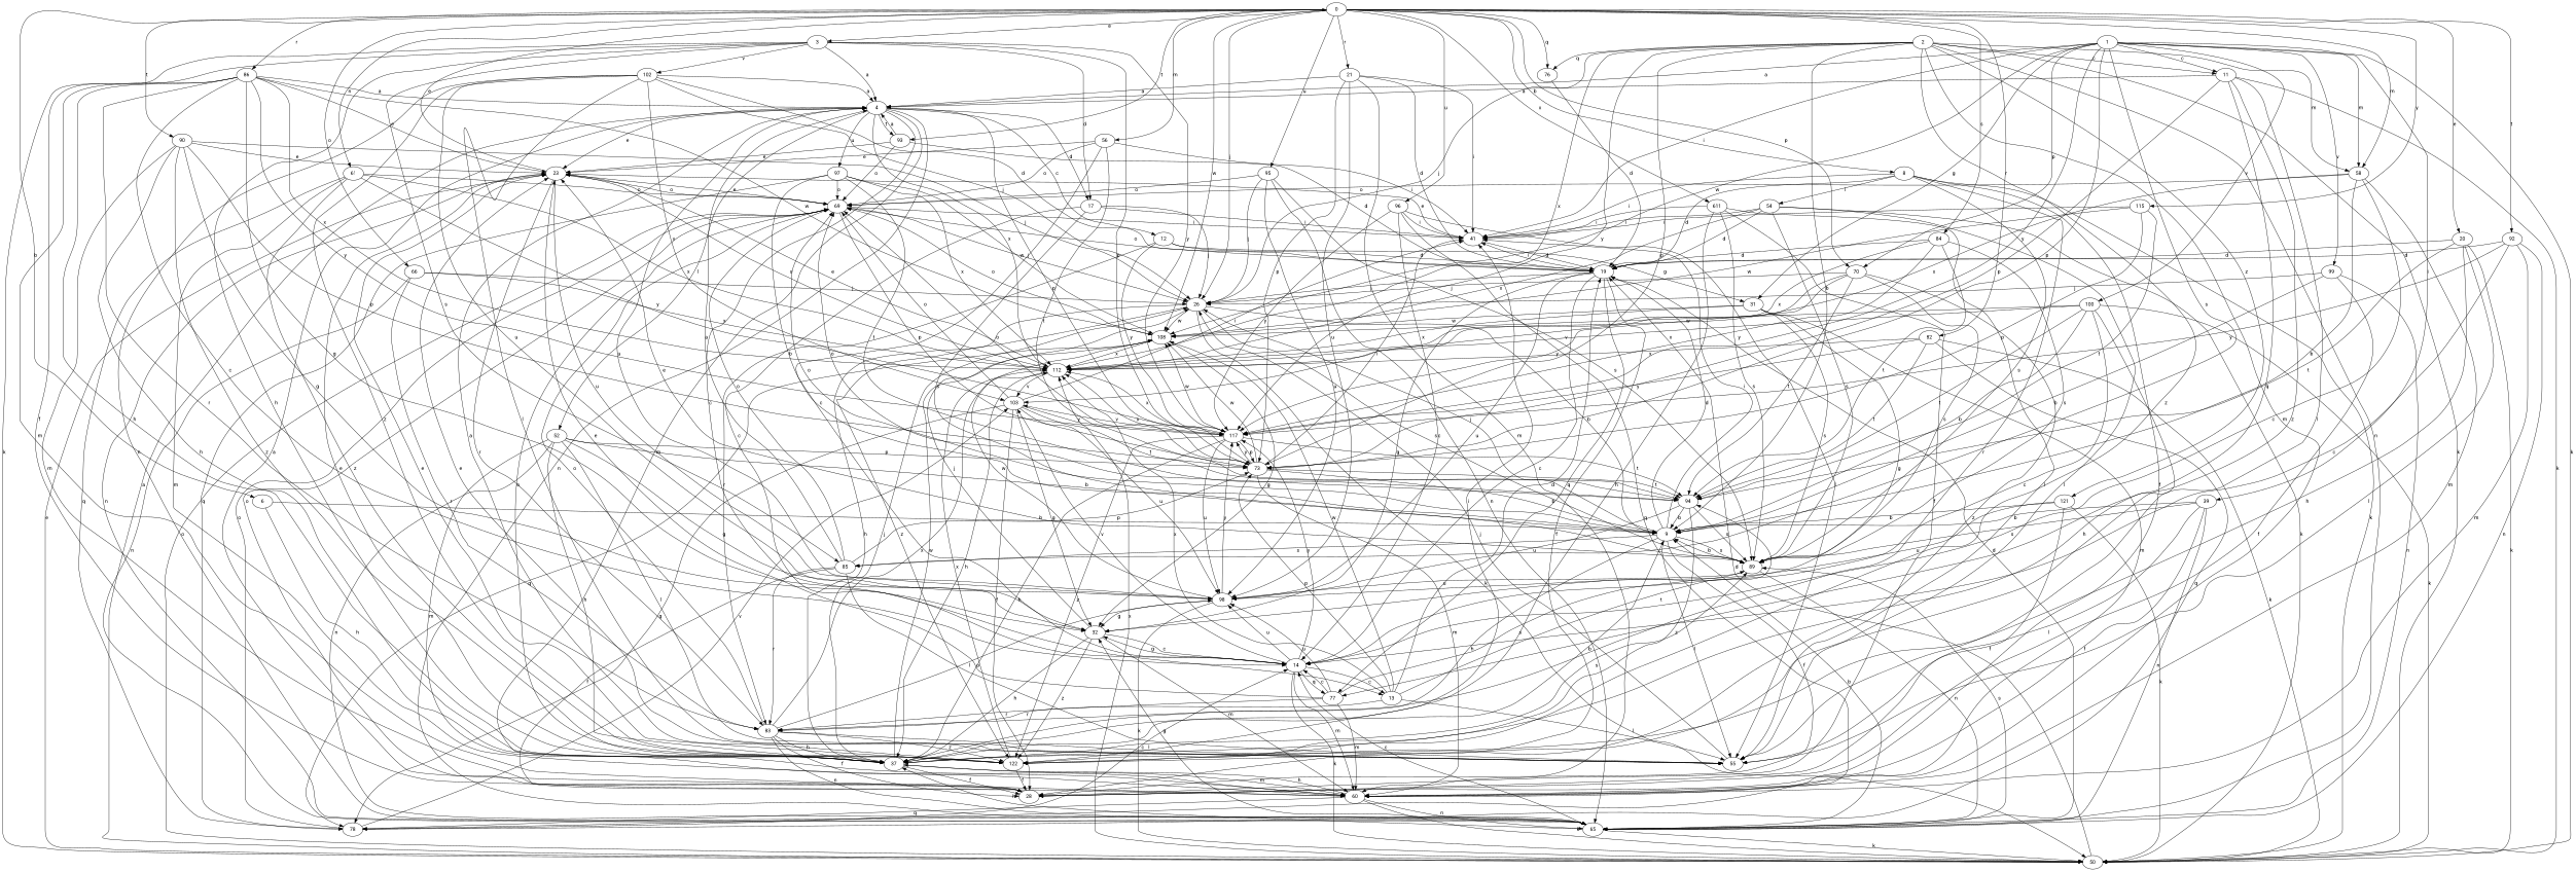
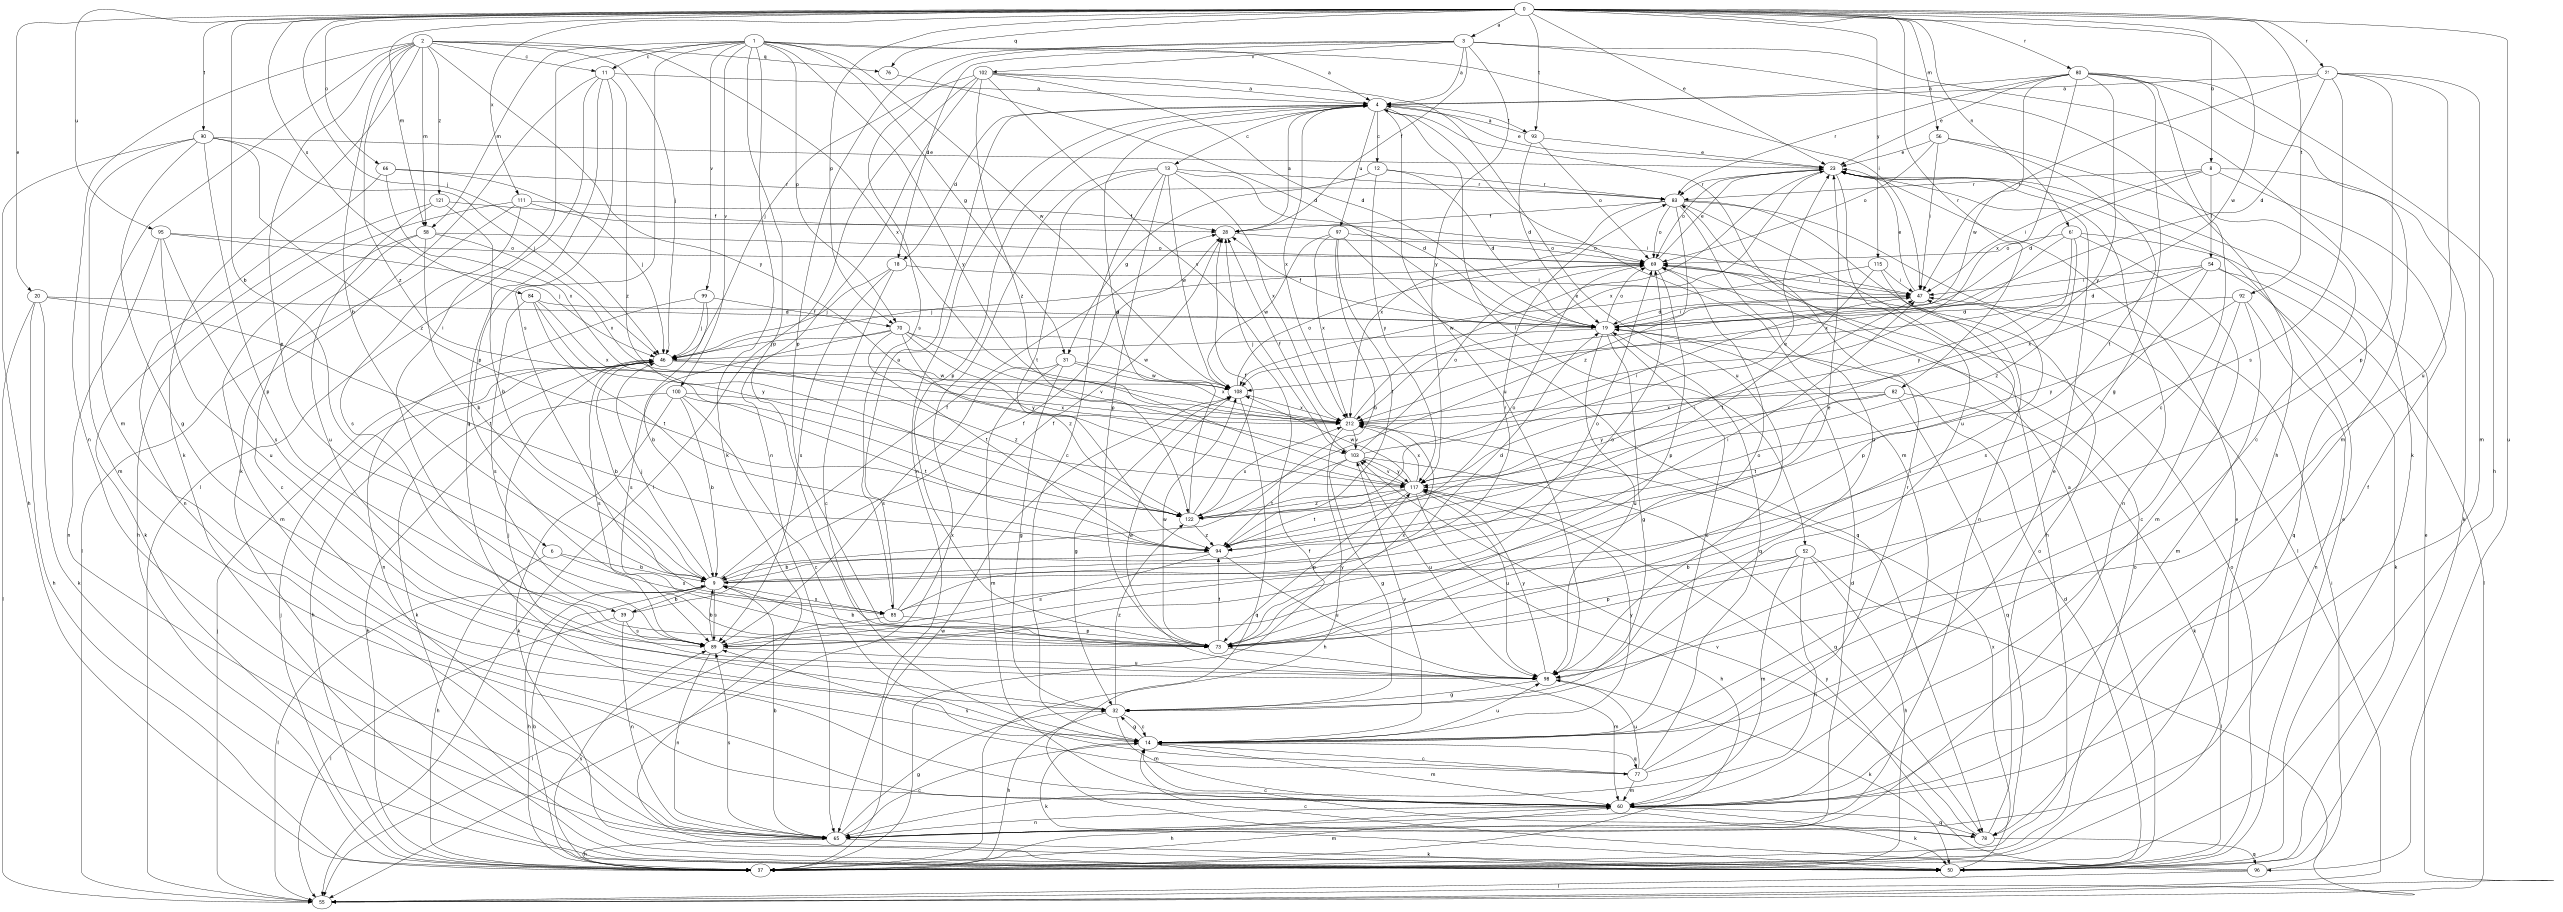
  strict digraph {
    fontname=Roboto
    node [fontname=Roboto]
    edge [fontname=Roboto]
    0
    3
    6
    8
    20
    23
-   46 [label=26]
+   46
    56
    58
    61
    66
    70
    76
-   80 [label=86]
+   80
    n15 [label=21]
    82
    84
    90
    92
    93
    95
    96
    108
-   111 [label=611]
+   111
    115
    4
    50
    73
    85
    117
-   17
+   17 [label=18]
    28
    37
    102
    9
-   41
+   41 [label=47]
    60
    19
    54
    83
    55
    94
    65
-   112
+   112 [label=212]
    98
    69
    122
    89
    14
    78
    103
    32
    1
    11
    31
    39
    99
    100
    12
    13
    52
    97
    77
    2
    121
    0 -> 3 [label=a]
    0 -> 6 [label=b]
    0 -> 8 [label=b]
    0 -> 20 [label=e]
-   23 -> 0 [label=e]
+   0 -> 23 [label=e]
    0 -> 46 [label=j]
    0 -> 56 [label=m]
    0 -> 58 [label=m]
    0 -> 61 [label=n]
    0 -> 66 [label=o]
    0 -> 70 [label=p]
    0 -> 76 [label=q]
    0 -> 80 [label=r]
    0 -> n15 [label=r]
    0 -> 82 [label=r]
    0 -> 84 [label=s]
    0 -> 90 [label=t]
    0 -> 92 [label=t]
    0 -> 93 [label=t]
    0 -> 95 [label=u]
    0 -> 96 [label=u]
    0 -> 108 [label=w]
    0 -> 111 [label=x]
    0 -> 115 [label=y]
    3 -> 4 [label=a]
    3 -> 50 [label=k]
    3 -> 73 [label=p]
    3 -> 85 [label=s]
    3 -> 117 [label=y]
    3 -> 17 [label=d]
    3 -> 28 [label=f]
    3 -> 37 [label=h]
    3 -> 102 [label=v]
+   6 -> 85 [label=s]
    6 -> 37 [label=h]
    6 -> 9 [label=b]
    8 -> 50 [label=k]
    8 -> 41 [label=i]
    8 -> 60 [label=f]
    8 -> 19 [label=d]
    8 -> 54 [label=l]
    8 -> 83 [label=r]
    20 -> 50 [label=k]
    20 -> 37 [label=h]
    20 -> 19 [label=d]
    20 -> 55 [label=l]
    20 -> 94 [label=t]
    23 -> 83 [label=r]
    23 -> 65 [label=n]
    23 -> 112 [label=x]
    23 -> 98 [label=u]
    23 -> 69 [label=o]
    46 -> 108 [label=w]
    46 -> 50 [label=k]
    46 -> 37 [label=h]
    46 -> 9 [label=b]
    46 -> 122 [label=z]
    46 -> 89 [label=s]
    56 -> 23 [label=e]
    56 -> 41 [label=i]
    56 -> 94 [label=t]
    56 -> 69 [label=o]
    56 -> 14 [label=c]
    58 -> 9 [label=b]
    58 -> 60 [label=m]
    58 -> 112 [label=x]
    58 -> 69 [label=o]
    58 -> 14 [label=c]
    61 -> 117 [label=y]
    61 -> 60 [label=m]
    61 -> 112 [label=x]
    61 -> 69 [label=o]
    61 -> 122 [label=z]
    61 -> 78 [label=q]
    66 -> 46 [label=j]
    66 -> 83 [label=r]
    66 -> 65 [label=n]
    66 -> 112 [label=x]
    70 -> 46 [label=j]
-   100 -> 108 [label=w]
+   70 -> 108 [label=w]
    70 -> 117 [label=y]
    70 -> 94 [label=t]
    70 -> 122 [label=z]
    70 -> 89 [label=s]
    70 -> 103 [label=v]
    76 -> 19 [label=d]
    80 -> 23 [label=e]
    80 -> 108 [label=w]
    80 -> 4 [label=a]
    80 -> 117 [label=y]
    80 -> 37 [label=h]
    80 -> 60 [label=m]
    80 -> 83 [label=r]
    80 -> 112 [label=x]
    80 -> 14 [label=c]
    80 -> 32 [label=g]
    n15 -> 4 [label=a]
    n15 -> 73 [label=p]
    n15 -> 41 [label=i]
    n15 -> 60 [label=m]
    n15 -> 19 [label=d]
    n15 -> 98 [label=u]
-   8 -> 89 [label=s]
+   n15 -> 89 [label=s]
    82 -> 50 [label=k]
    82 -> 117 [label=y]
    82 -> 94 [label=t]
    82 -> 112 [label=x]
    82 -> 78 [label=q]
    84 -> 117 [label=y]
    84 -> 19 [label=d]
    84 -> 94 [label=t]
    84 -> 112 [label=x]
    84 -> 89 [label=s]
    90 -> 23 [label=e]
    90 -> 46 [label=j]
    90 -> 73 [label=p]
    90 -> 37 [label=h]
    90 -> 60 [label=m]
    90 -> 122 [label=z]
    90 -> 32 [label=g]
    92 -> 117 [label=y]
    92 -> 60 [label=m]
    92 -> 19 [label=d]
    92 -> 65 [label=n]
    92 -> 14 [label=c]
    93 -> 23 [label=e]
    93 -> 4 [label=a]
    93 -> 19 [label=d]
    93 -> 69 [label=o]
    95 -> 46 [label=j]
    95 -> 65 [label=n]
    95 -> 98 [label=u]
    95 -> 69 [label=o]
    95 -> 89 [label=s]
    96 -> 117 [label=y]
    96 -> 41 [label=i]
    96 -> 55 [label=l]
    96 -> 14 [label=c]
-   96 -> 78 [label=q]
+   78 -> 96 [label=q]
    108 -> 112 [label=x]
    108 -> 69 [label=o]
    108 -> 78 [label=q]
    108 -> 32 [label=g]
    111 -> 28 [label=f]
    111 -> 37 [label=h]
    111 -> 41 [label=i]
    111 -> 55 [label=l]
    111 -> 89 [label=s]
    115 -> 108 [label=w]
    115 -> 73 [label=p]
    115 -> 41 [label=i]
    115 -> 94 [label=t]
    4 -> 23 [label=e]
    4 -> 93 [label=t]
    4 -> 73 [label=p]
    4 -> 17 [label=d]
    4 -> 60 [label=m]
    4 -> 65 [label=n]
    4 -> 112 [label=x]
    4 -> 98 [label=u]
    4 -> 12 [label=c]
    4 -> 13 [label=c]
    4 -> 52 [label=l]
    4 -> 97 [label=u]
    50 -> 23 [label=e]
    50 -> 4 [label=a]
    50 -> 19 [label=d]
    50 -> 112 [label=x]
    50 -> 69 [label=o]
    73 -> 108 [label=w]
    73 -> 117 [label=y]
    73 -> 9 [label=b]
    73 -> 41 [label=i]
    73 -> 60 [label=m]
    73 -> 94 [label=t]
    73 -> 112 [label=x]
    73 -> 69 [label=o]
    85 -> 4 [label=a]
    85 -> 73 [label=p]
    85 -> 28 [label=f]
    85 -> 83 [label=r]
    85 -> 55 [label=l]
    85 -> 69 [label=o]
    117 -> 108 [label=w]
    117 -> 73 [label=p]
    117 -> 37 [label=h]
    117 -> 94 [label=t]
    117 -> 112 [label=x]
    117 -> 98 [label=u]
    117 -> 122 [label=z]
    117 -> 103 [label=v]
    17 -> 46 [label=j]
    17 -> 41 [label=i]
    17 -> 89 [label=s]
    17 -> 14 [label=c]
    28 -> 4 [label=a]
    28 -> 69 [label=o]
    37 -> 23 [label=e]
    37 -> 46 [label=j]
    37 -> 108 [label=w]
    37 -> 28 [label=f]
    37 -> 9 [label=b]
    37 -> 60 [label=m]
    37 -> 69 [label=o]
    37 -> 89 [label=s]
    102 -> 46 [label=j]
    102 -> 4 [label=a]
    102 -> 19 [label=d]
    102 -> 55 [label=l]
    102 -> 65 [label=n]
    102 -> 98 [label=u]
    102 -> 122 [label=z]
    102 -> 103 [label=v]
    9 -> 46 [label=j]
    9 -> 85 [label=s]
    9 -> 28 [label=f]
    9 -> 37 [label=h]
    9 -> 41 [label=i]
    9 -> 19 [label=d]
    9 -> 55 [label=l]
    9 -> 69 [label=o]
    9 -> 89 [label=s]
    41 -> 23 [label=e]
    41 -> 19 [label=d]
    60 -> 50 [label=k]
    60 -> 37 [label=h]
    60 -> 65 [label=n]
    60 -> 78 [label=q]
    19 -> 46 [label=j]
    19 -> 28 [label=f]
    19 -> 41 [label=i]
    19 -> 98 [label=u]
    19 -> 69 [label=o]
    19 -> 14 [label=c]
    19 -> 32 [label=g]
-   19 -> 77 [label=q]
+   77 -> 19 [label=q]
    54 -> 50 [label=k]
    54 -> 41 [label=i]
    54 -> 19 [label=d]
    54 -> 55 [label=l]
    54 -> 112 [label=x]
    54 -> 89 [label=s]
    83 -> 28 [label=f]
    83 -> 37 [label=h]
    83 -> 55 [label=l]
    83 -> 65 [label=n]
    83 -> 112 [label=x]
    83 -> 98 [label=u]
    83 -> 69 [label=o]
    83 -> 122 [label=z]
    55 -> 23 [label=e]
    55 -> 46 [label=j]
    94 -> 9 [label=b]
    94 -> 98 [label=u]
    94 -> 69 [label=o]
-   94 -> 122 [label=z]
+   122 -> 94 [label=z]
    94 -> 89 [label=s]
    65 -> 50 [label=k]
    65 -> 37 [label=h]
    65 -> 9 [label=b]
    65 -> 19 [label=d]
    65 -> 89 [label=s]
    65 -> 14 [label=c]
    65 -> 32 [label=g]
    112 -> 23 [label=e]
    112 -> 37 [label=h]
    112 -> 103 [label=v]
    98 -> 108 [label=w]
    98 -> 50 [label=k]
    98 -> 117 [label=y]
    98 -> 32 [label=g]
    69 -> 23 [label=e]
    69 -> 46 [label=j]
    69 -> 73 [label=p]
    69 -> 41 [label=i]
    122 -> 23 [label=e]
    122 -> 4 [label=a]
    122 -> 28 [label=f]
    122 -> 41 [label=i]
    122 -> 112 [label=x]
    89 -> 23 [label=e]
    89 -> 9 [label=b]
    89 -> 65 [label=n]
    89 -> 98 [label=u]
    14 -> 50 [label=k]
    14 -> 117 [label=y]
    14 -> 60 [label=m]
    14 -> 98 [label=u]
    14 -> 103 [label=v]
    14 -> 32 [label=g]
    14 -> 77 [label=q]
    78 -> 69 [label=o]
    78 -> 14 [label=c]
    78 -> 103 [label=v]
    103 -> 117 [label=y]
    103 -> 28 [label=f]
    103 -> 41 [label=i]
    103 -> 94 [label=t]
    103 -> 98 [label=u]
    103 -> 69 [label=o]
    103 -> 78 [label=q]
    103 -> 32 [label=g]
    32 -> 46 [label=j]
    32 -> 37 [label=h]
    32 -> 60 [label=m]
    32 -> 122 [label=z]
    32 -> 14 [label=c]
    1 -> 58 [label=m]
    1 -> 70 [label=p]
    1 -> 108 [label=w]
    1 -> 4 [label=a]
    1 -> 50 [label=k]
    1 -> 73 [label=p]
    1 -> 85 [label=s]
    1 -> 117 [label=y]
    1 -> 41 [label=i]
    1 -> 11 [label=c]
    1 -> 31 [label=g]
    1 -> 39 [label=i]
    1 -> 99 [label=v]
    1 -> 100 [label=v]
    11 -> 4 [label=a]
    11 -> 50 [label=k]
    11 -> 73 [label=p]
    11 -> 55 [label=l]
    11 -> 122 [label=z]
    11 -> 77 [label=q]
    31 -> 108 [label=w]
    31 -> 60 [label=m]
    31 -> 112 [label=x]
    31 -> 89 [label=s]
    31 -> 32 [label=g]
    39 -> 28 [label=f]
-   39 -> 9 [label=b]
+   9 -> 39 [label=b]
    39 -> 55 [label=l]
    39 -> 65 [label=n]
    39 -> 89 [label=s]
    99 -> 46 [label=j]
-   99 -> 28 [label=f]
+   99 -> 70 [label=f]
    99 -> 9 [label=b]
    99 -> 65 [label=n]
    100 -> 50 [label=k]
    100 -> 37 [label=h]
    100 -> 9 [label=b]
    100 -> 94 [label=t]
    100 -> 112 [label=x]
    100 -> 14 [label=c]
    12 -> 117 [label=y]
    12 -> 19 [label=d]
    12 -> 83 [label=r]
    12 -> 31 [label=g]
    13 -> 108 [label=w]
    13 -> 73 [label=p]
    13 -> 19 [label=d]
    13 -> 83 [label=r]
-   13 -> 55 [label=l]
+   13 -> 55 [label=x]
    13 -> 94 [label=t]
    13 -> 112 [label=x]
-   14 -> 13 [label=c]
+   13 -> 14 [label=c]
    52 -> 73 [label=p]
    52 -> 37 [label=h]
    52 -> 9 [label=b]
    52 -> 60 [label=m]
    52 -> 55 [label=l]
    52 -> 65 [label=n]
-   52 -> 32 [label=g]
    97 -> 108 [label=w]
    97 -> 9 [label=b]
    97 -> 94 [label=t]
    97 -> 112 [label=x]
    97 -> 69 [label=o]
    97 -> 78 [label=q]
    77 -> 23 [label=e]
    77 -> 60 [label=m]
    77 -> 83 [label=r]
    77 -> 98 [label=u]
    77 -> 89 [label=s]
    77 -> 14 [label=c]
    2 -> 46 [label=j]
    2 -> 58 [label=m]
    2 -> 76 [label=q]
    2 -> 50 [label=k]
    2 -> 73 [label=p]
    2 -> 117 [label=y]
    2 -> 9 [label=b]
    2 -> 60 [label=m]
    2 -> 65 [label=n]
    2 -> 112 [label=x]
    2 -> 122 [label=z]
    2 -> 11 [label=c]
    2 -> 121 [label=z]
    121 -> 50 [label=k]
    121 -> 28 [label=f]
    121 -> 9 [label=b]
    121 -> 98 [label=u]
  }
